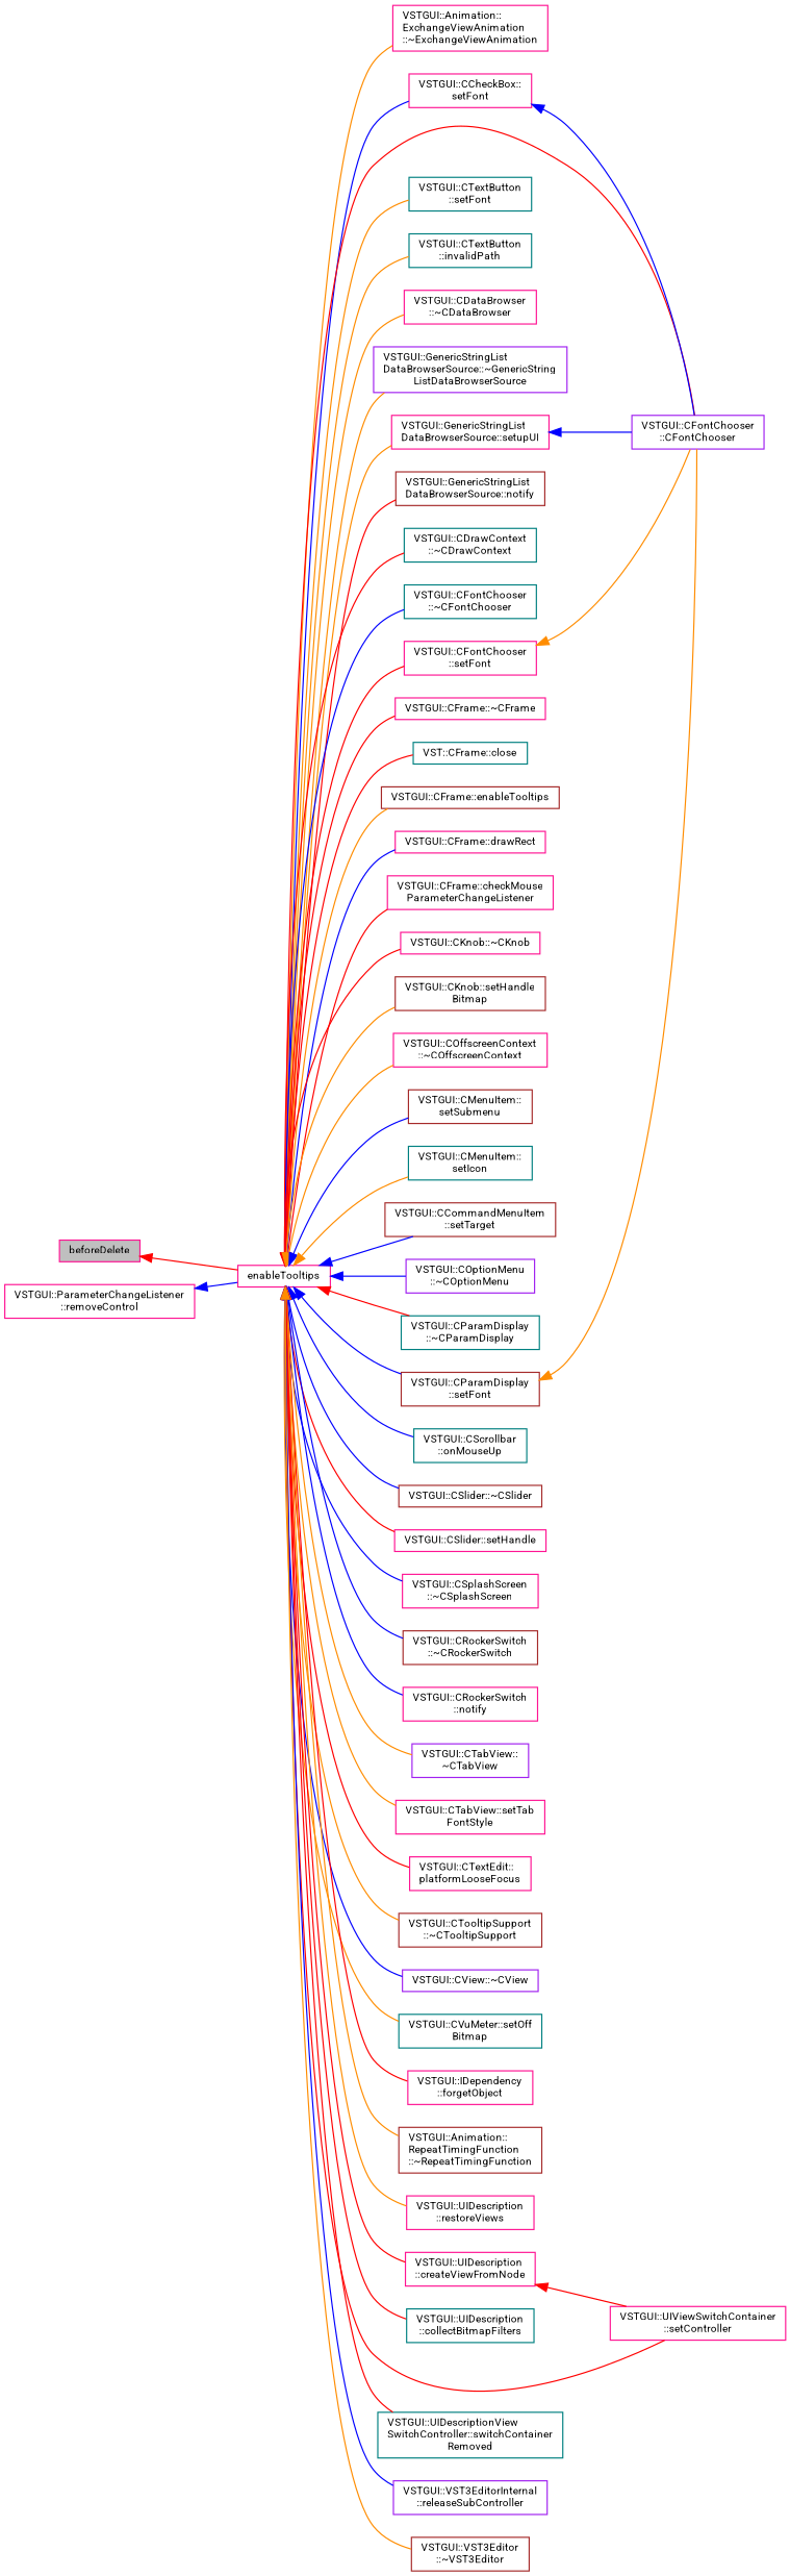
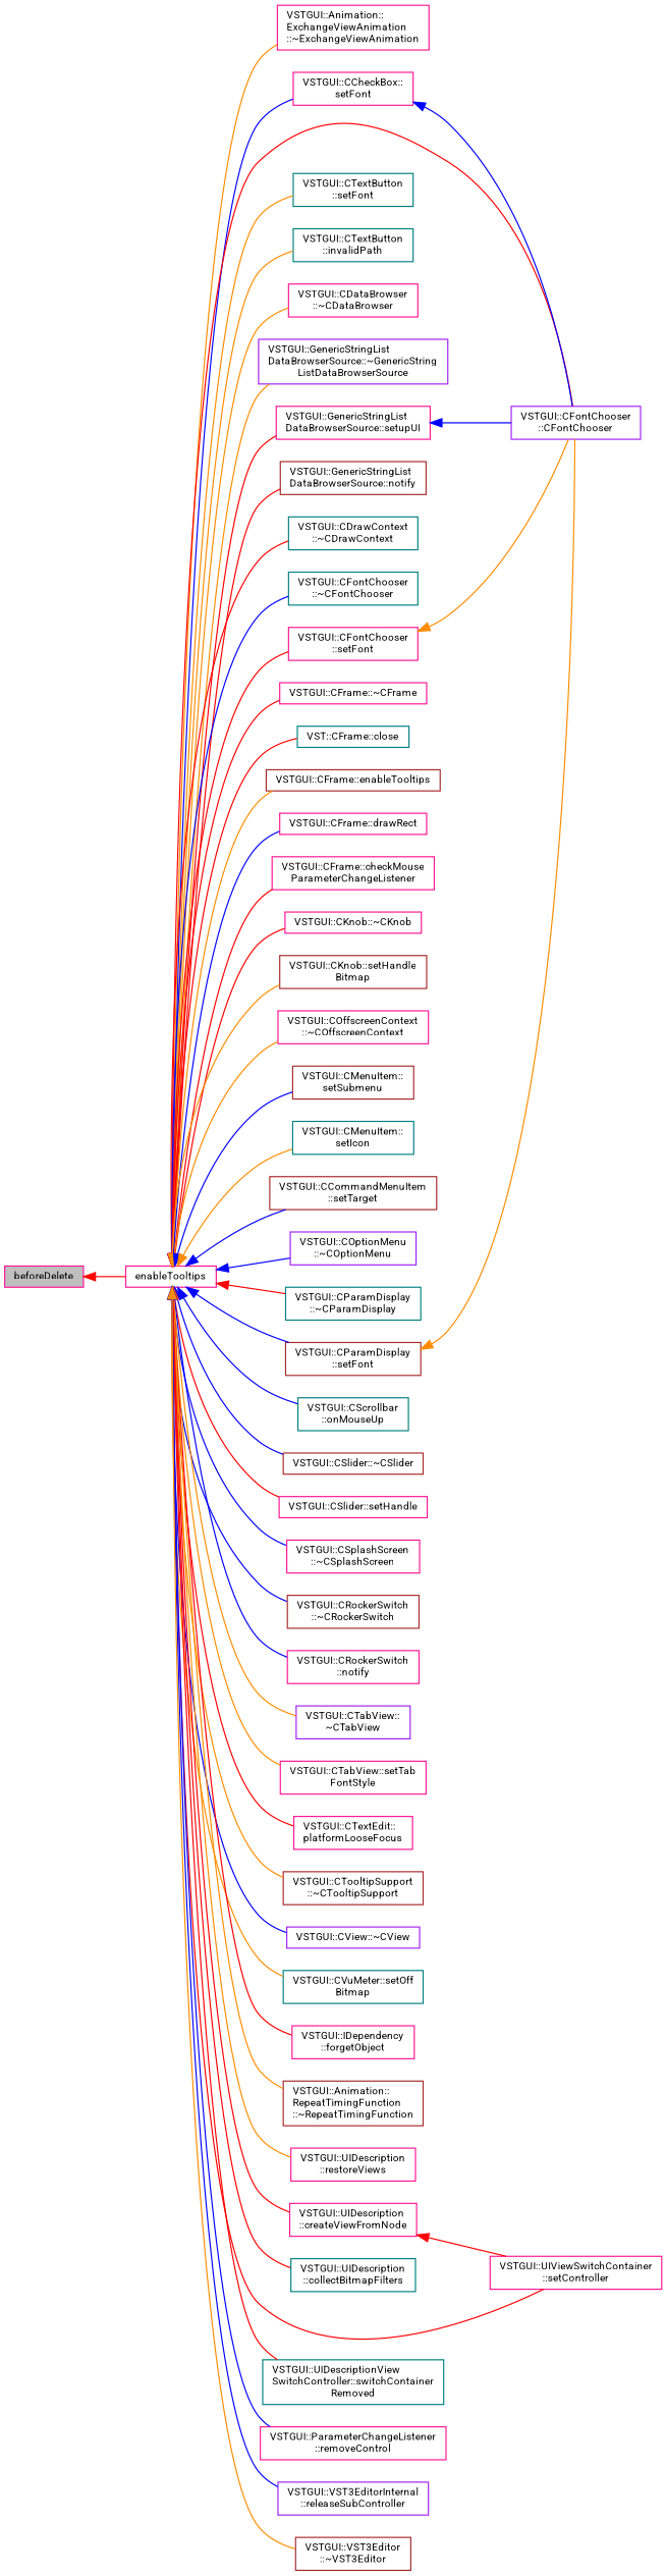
  digraph {
    fontname=Roboto
    rankdir=LR
    node [color=deeppink fontname=Roboto fontsize=9 shape=record]
    edge [color=darkorange dir=back fontname=Roboto fontsize=9 labelfontname=Arial labelfontsize=9 style=solid]
    n1 [fillcolor=grey75 fontcolor=black height=0.2 label=beforeDelete style=filled width=0.4]
    n2 [height=0.2 label=enableTooltips width=0.4]
    n3 [height=0.2 label="VSTGUI::Animation::\lExchangeViewAnimation\l::~ExchangeViewAnimation" width=0.4]
    n4 [height=0.2 label="VSTGUI::CCheckBox::\lsetFont" width=0.4]
    n5 [color=purple height=0.2 label="VSTGUI::CFontChooser\l::CFontChooser" width=0.4]
    n6 [color=teal height=0.2 label="VSTGUI::CTextButton\l::setFont" width=0.4]
    n7 [color=teal height=0.2 label="VSTGUI::CTextButton\l::invalidPath" width=0.4]
    n8 [height=0.2 label="VSTGUI::CDataBrowser\l::~CDataBrowser" width=0.4]
    n9 [color=purple height=0.2 label="VSTGUI::GenericStringList\lDataBrowserSource::~GenericString\lListDataBrowserSource" width=0.4]
    n10 [height=0.2 label="VSTGUI::GenericStringList\lDataBrowserSource::setupUI" width=0.4]
    n11 [color=brown height=0.2 label="VSTGUI::GenericStringList\lDataBrowserSource::notify" width=0.4]
    n12 [color=teal height=0.2 label="VSTGUI::CDrawContext\l::~CDrawContext" width=0.4]
    n13 [color=teal height=0.2 label="VSTGUI::CFontChooser\l::~CFontChooser" width=0.4]
    n14 [height=0.2 label="VSTGUI::CFontChooser\l::setFont" width=0.4]
    n15 [height=0.2 label="VSTGUI::CFrame::~CFrame" width=0.4]
    n16 [color=teal height=0.2 label="VST::CFrame::close" width=0.4]
    n17 [color=brown height=0.2 label="VSTGUI::CFrame::enableTooltips" width=0.4]
    n18 [height=0.2 label="VSTGUI::CFrame::drawRect" width=0.4]
    n19 [height=0.2 label="VSTGUI::CFrame::checkMouse\lParameterChangeListener" width=0.4]
    n20 [height=0.2 label="VSTGUI::CKnob::~CKnob" width=0.4]
    n21 [color=brown height=0.2 label="VSTGUI::CKnob::setHandle\lBitmap" width=0.4]
    n22 [height=0.2 label="VSTGUI::COffscreenContext\l::~COffscreenContext" width=0.4]
    n23 [color=brown height=0.2 label="VSTGUI::CMenuItem::\lsetSubmenu" width=0.4]
    n24 [color=teal height=0.2 label="VSTGUI::CMenuItem::\lsetIcon" width=0.4]
    n25 [color=brown height=0.2 label="VSTGUI::CCommandMenuItem\l::setTarget" width=0.4]
    n26 [color=purple height=0.2 label="VSTGUI::COptionMenu\l::~COptionMenu" width=0.4]
    n27 [color=teal height=0.2 label="VSTGUI::CParamDisplay\l::~CParamDisplay" width=0.4]
    n28 [color=brown height=0.2 label="VSTGUI::CParamDisplay\l::setFont" width=0.4]
    n29 [color=teal height=0.2 label="VSTGUI::CScrollbar\l::onMouseUp" width=0.4]
    n30 [color=brown height=0.2 label="VSTGUI::CSlider::~CSlider" width=0.4]
    n31 [height=0.2 label="VSTGUI::CSlider::setHandle" width=0.4]
    n32 [height=0.2 label="VSTGUI::CSplashScreen\l::~CSplashScreen" width=0.4]
    n33 [color=brown height=0.2 label="VSTGUI::CRockerSwitch\l::~CRockerSwitch" width=0.4]
    n34 [height=0.2 label="VSTGUI::CRockerSwitch\l::notify" width=0.4]
    n35 [color=purple height=0.2 label="VSTGUI::CTabView::\l~CTabView" width=0.4]
    n36 [height=0.2 label="VSTGUI::CTabView::setTab\lFontStyle" width=0.4]
    n37 [height=0.2 label="VSTGUI::CTextEdit::\lplatformLooseFocus" width=0.4]
    n38 [color=brown height=0.2 label="VSTGUI::CTooltipSupport\l::~CTooltipSupport" width=0.4]
    n39 [color=purple height=0.2 label="VSTGUI::CView::~CView" width=0.4]
    n40 [color=teal height=0.2 label="VSTGUI::CVuMeter::setOff\lBitmap" width=0.4]
    n41 [height=0.2 label="VSTGUI::IDependency\l::forgetObject" width=0.4]
    n42 [color=brown height=0.2 label="VSTGUI::Animation::\lRepeatTimingFunction\l::~RepeatTimingFunction" width=0.4]
    n43 [height=0.2 label="VSTGUI::UIDescription\l::restoreViews" width=0.4]
    n44 [height=0.2 label="VSTGUI::UIDescription\l::createViewFromNode" width=0.4]
    n45 [color=teal height=0.2 label="VSTGUI::UIDescription\l::collectBitmapFilters" width=0.4]
    n46 [height=0.2 label="VSTGUI::UIViewSwitchContainer\l::setController" width=0.4]
    n47 [color=teal height=0.2 label="VSTGUI::UIDescriptionView\lSwitchController::switchContainer\lRemoved" width=0.4]
    n48 [height=0.2 label="VSTGUI::ParameterChangeListener\l::removeControl" width=0.4]
    n49 [color=purple height=0.2 label="VSTGUI::VST3EditorInternal\l::releaseSubController" width=0.4]
    n50 [color=brown height=0.2 label="VSTGUI::VST3Editor\l::~VST3Editor" width=0.4]
    n1 -> n2 [color=red]
    n2 -> n3
    n2 -> n4 [color=blue]
    n2 -> n5 [color=red]
    n2 -> n6
    n2 -> n7
    n2 -> n8
    n2 -> n9
-   n2 -> n10
+   n2 -> n10 [color=red]
    n2 -> n11 [color=red]
    n2 -> n12 [color=red]
    n2 -> n13 [color=blue]
    n2 -> n14 [color=red]
    n2 -> n15 [color=red]
    n2 -> n16 [color=red]
    n2 -> n17
    n2 -> n18 [color=blue]
    n2 -> n19 [color=red]
    n2 -> n20 [color=red]
    n2 -> n21
    n2 -> n22
    n2 -> n23 [color=blue]
    n2 -> n24
    n2 -> n25 [color=blue]
    n2 -> n26 [color=blue]
    n2 -> n27 [color=red]
    n2 -> n28 [color=blue]
    n2 -> n29 [color=blue]
    n2 -> n30 [color=blue]
    n2 -> n31 [color=red]
    n2 -> n32 [color=blue]
    n2 -> n33 [color=blue]
    n2 -> n34 [color=blue]
    n2 -> n35
    n2 -> n36
    n2 -> n37 [color=red]
    n2 -> n38
    n2 -> n39 [color=blue]
    n2 -> n40
    n2 -> n41 [color=red]
    n2 -> n42
    n2 -> n43
    n2 -> n44 [color=red]
    n2 -> n45 [color=red]
    n2 -> n46 [color=red]
    n2 -> n47 [color=red]
-   n48 -> n2 [color=blue]
+   n2 -> n48 [color=blue]
    n2 -> n49 [color=blue]
    n2 -> n50
    n4 -> n5 [color=blue]
    n10 -> n5 [color=blue]
    n14 -> n5
    n28 -> n5
    n44 -> n46 [color=red]
  }
